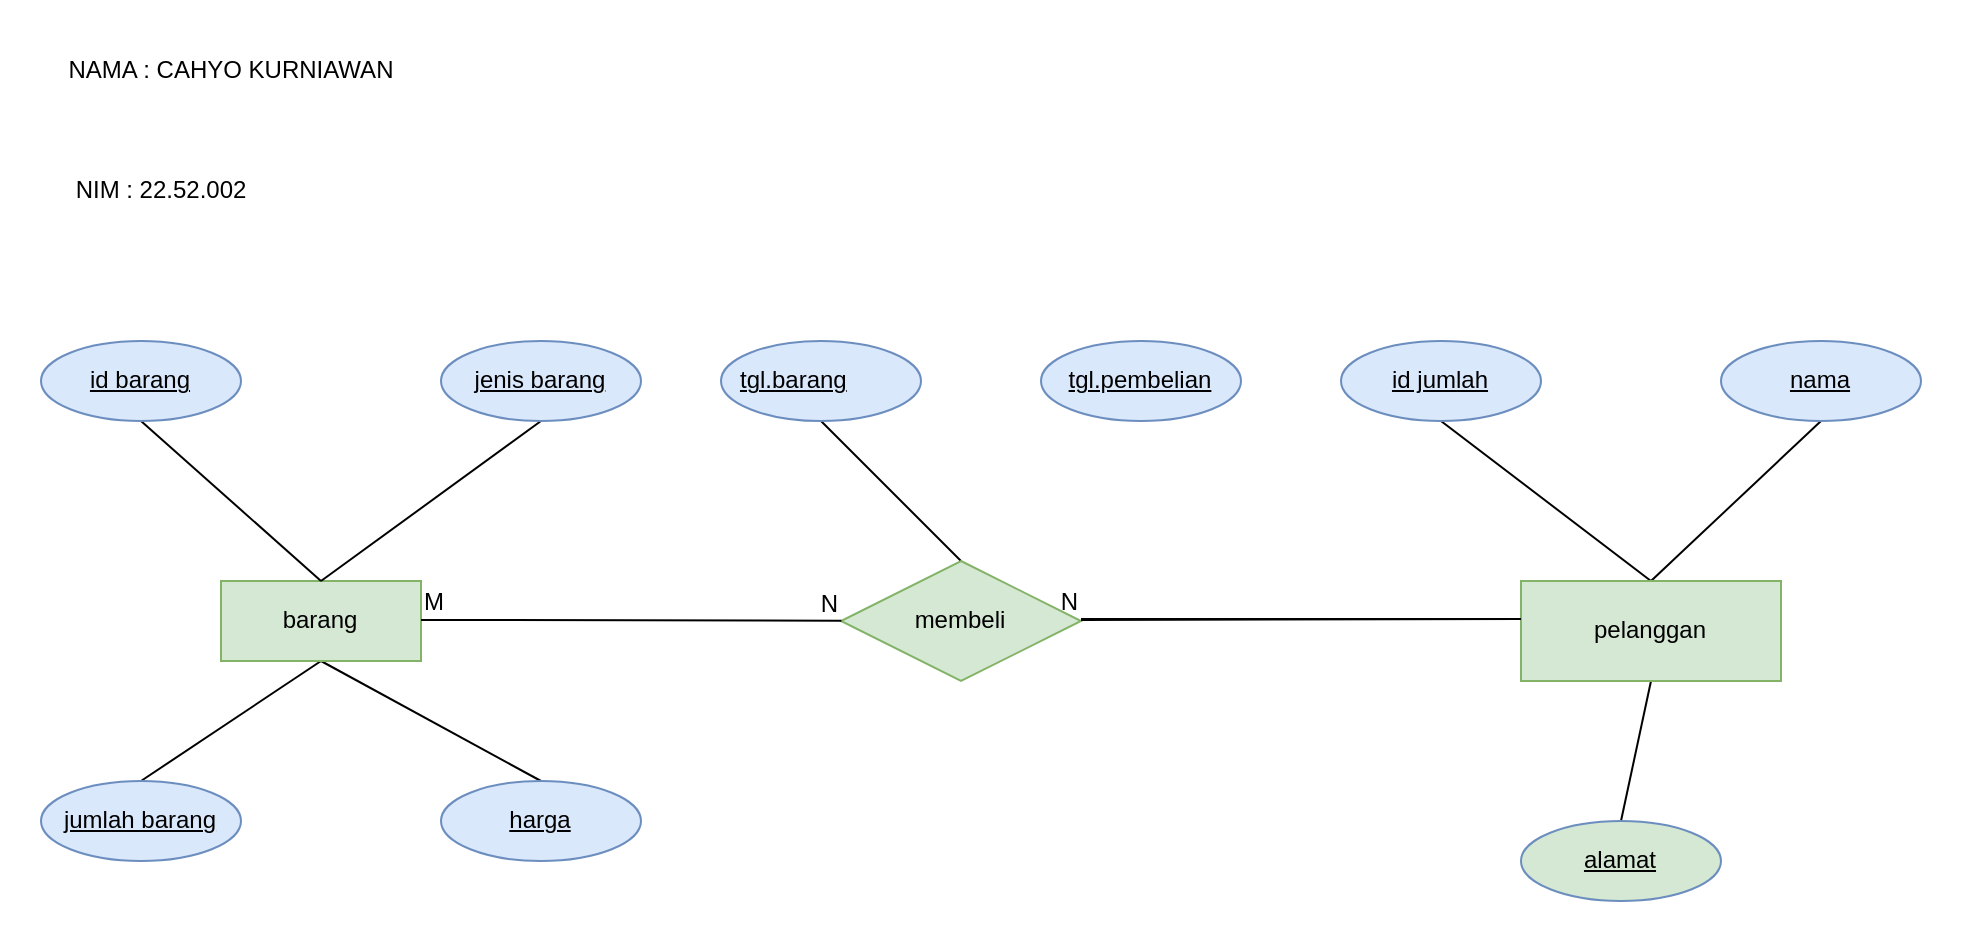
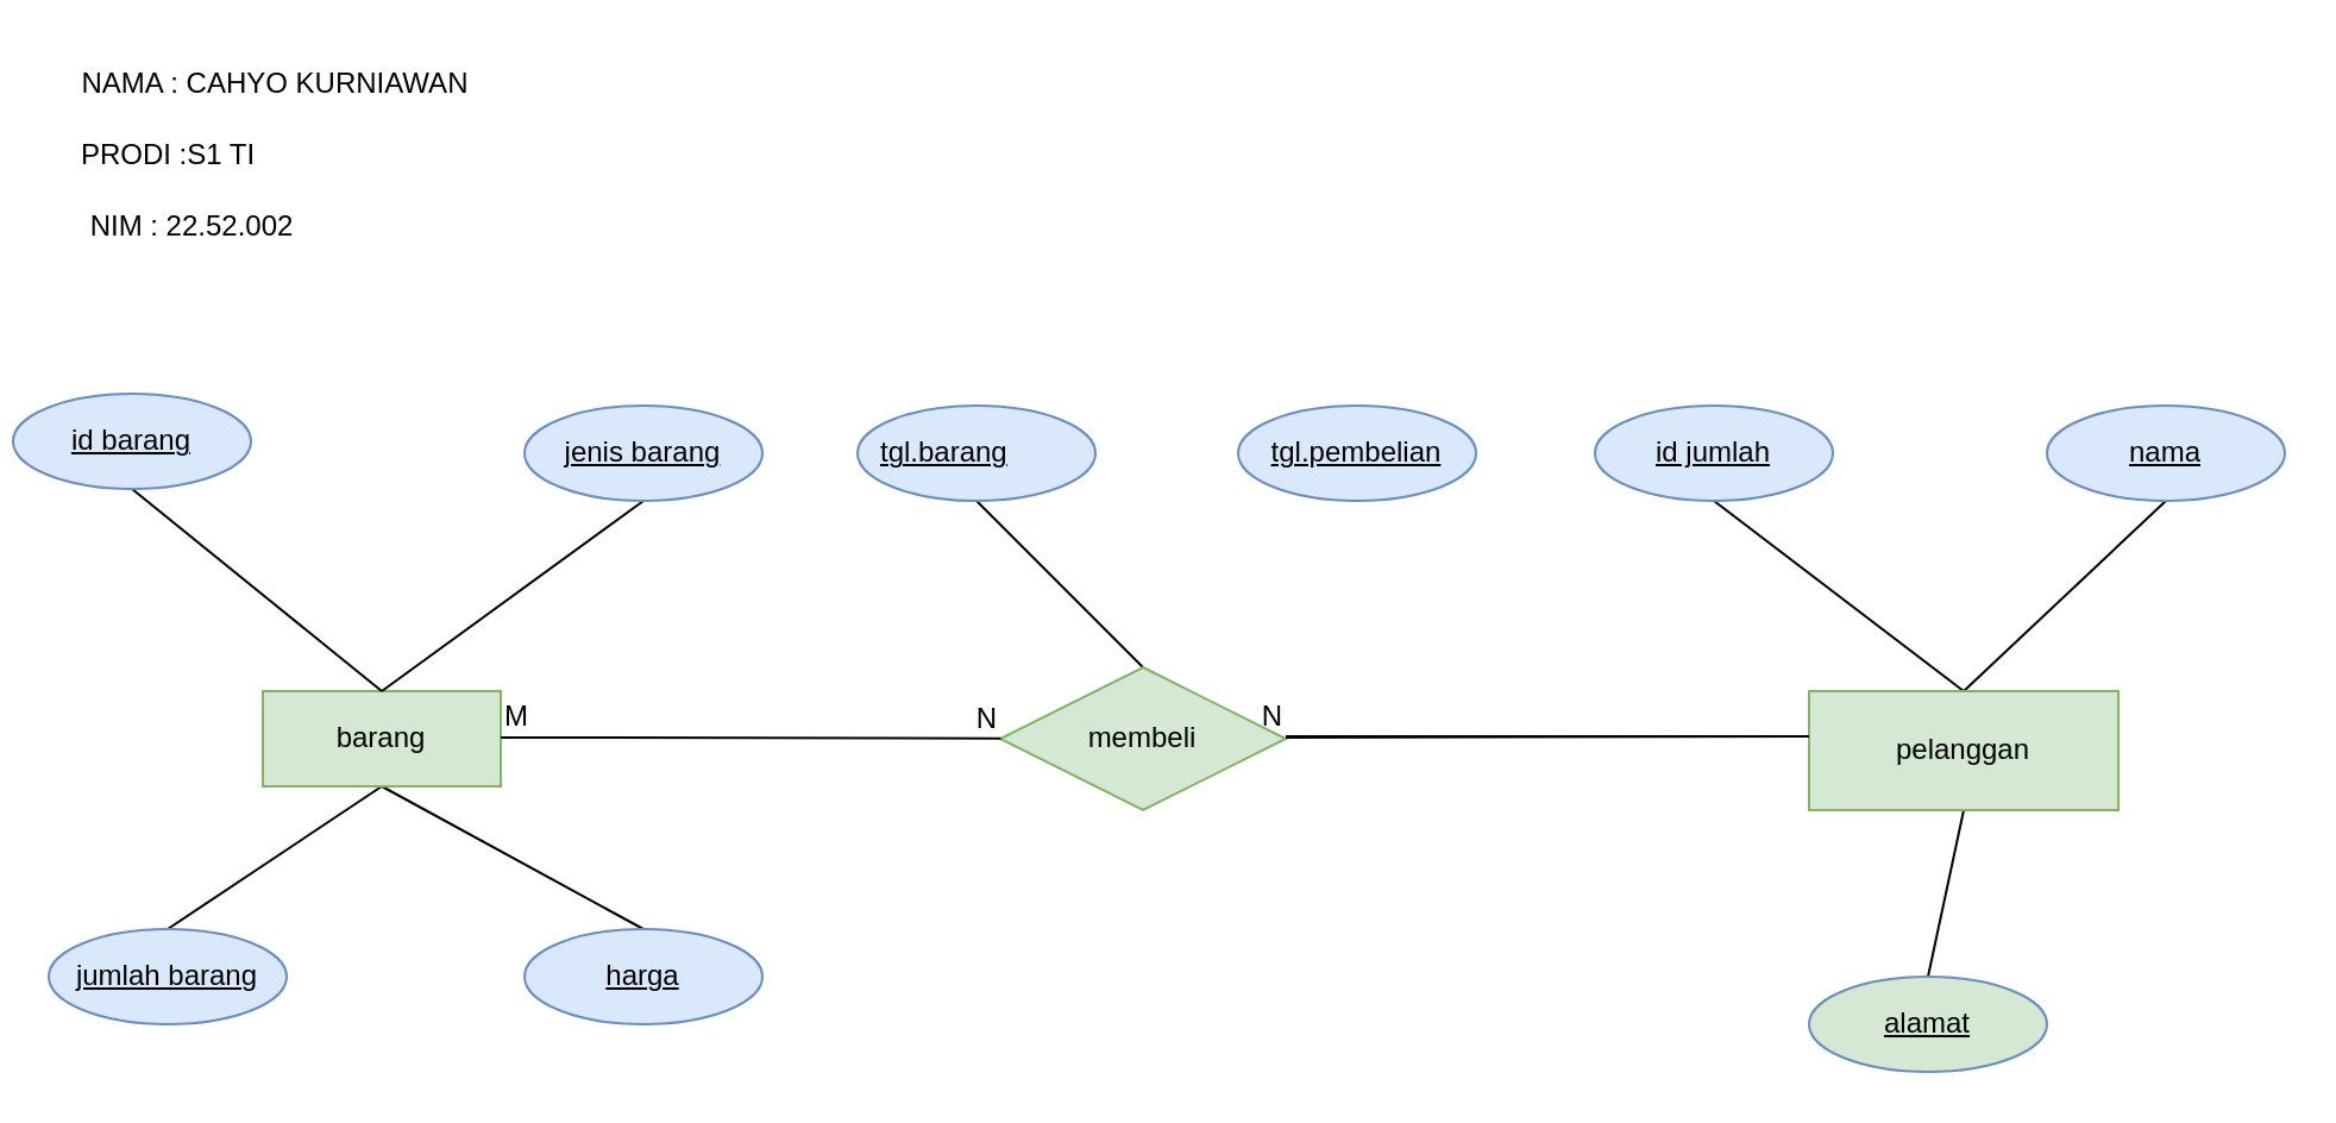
  <mxCell id="0" />
  <mxCell id="1" parent="0" />
  <mxCell id="2" style="rounded=0;orthogonalLoop=1;jettySize=auto;html=1;exitX=0.5;exitY=1;exitDx=0;exitDy=0;entryX=0.5;entryY=0;entryDx=0;entryDy=0;endArrow=none;endFill=0;" parent="1" source="4" target="13" edge="1"><mxGeometry relative="1" as="geometry" /></mxCell>
  <mxCell id="3" style="rounded=0;orthogonalLoop=1;jettySize=auto;html=1;exitX=0.5;exitY=1;exitDx=0;exitDy=0;entryX=0.5;entryY=0;entryDx=0;entryDy=0;endArrow=none;endFill=0;" parent="1" source="4" target="14" edge="1"><mxGeometry relative="1" as="geometry" /></mxCell>
  <mxCell id="4" value="barang" style="whiteSpace=wrap;html=1;align=center;fillColor=#d5e8d4;strokeColor=#82b366;" parent="1" vertex="1"><mxGeometry x="110" y="290" width="100" height="40" as="geometry" /></mxCell>
  <mxCell id="5" style="edgeStyle=none;rounded=0;orthogonalLoop=1;jettySize=auto;html=1;exitX=0.5;exitY=0;exitDx=0;exitDy=0;entryX=0.5;entryY=1;entryDx=0;entryDy=0;endArrow=none;endFill=0;" parent="1" source="8" target="20" edge="1"><mxGeometry relative="1" as="geometry" /></mxCell>
  <mxCell id="6" style="edgeStyle=none;rounded=0;orthogonalLoop=1;jettySize=auto;html=1;exitX=0.5;exitY=0;exitDx=0;exitDy=0;entryX=0.5;entryY=1;entryDx=0;entryDy=0;endArrow=none;endFill=0;" parent="1" source="8" target="19" edge="1"><mxGeometry relative="1" as="geometry" /></mxCell>
  <mxCell id="7" style="edgeStyle=none;rounded=0;orthogonalLoop=1;jettySize=auto;html=1;exitX=0.5;exitY=1;exitDx=0;exitDy=0;entryX=0.5;entryY=0;entryDx=0;entryDy=0;endArrow=none;endFill=0;" parent="1" source="8" target="24" edge="1"><mxGeometry relative="1" as="geometry" /></mxCell>
  <mxCell id="8" value="pelanggan" style="whiteSpace=wrap;html=1;align=center;fillColor=#d5e8d4;strokeColor=#82b366;" parent="1" vertex="1"><mxGeometry x="760" y="290" width="130" height="50" as="geometry" /></mxCell>
  <mxCell id="9" style="rounded=0;orthogonalLoop=1;jettySize=auto;html=1;exitX=0.5;exitY=1;exitDx=0;exitDy=0;entryX=0.5;entryY=0;entryDx=0;entryDy=0;endArrow=none;endFill=0;" parent="1" source="10" target="4" edge="1"><mxGeometry relative="1" as="geometry" /></mxCell>
- <mxCell id="10" value="id barang" style="ellipse;whiteSpace=wrap;html=1;align=center;fontStyle=4;fillColor=#dae8fc;strokeColor=#6c8ebf;" parent="1" vertex="1"><mxGeometry y="170" width="100" height="40" as="geometry" x="20" /></mxCell>
+ <mxCell id="10" value="id barang" style="ellipse;whiteSpace=wrap;html=1;align=center;fontStyle=4;fillColor=#dae8fc;strokeColor=#6c8ebf;" parent="1" vertex="1"><mxGeometry x="5" y="165" width="100" height="40" as="geometry" /></mxCell>
  <mxCell id="11" style="rounded=0;orthogonalLoop=1;jettySize=auto;html=1;exitX=0.5;exitY=1;exitDx=0;exitDy=0;entryX=0.5;entryY=0;entryDx=0;entryDy=0;endArrow=none;endFill=0;" parent="1" source="12" target="4" edge="1"><mxGeometry relative="1" as="geometry" /></mxCell>
  <mxCell id="12" value="jenis barang" style="ellipse;whiteSpace=wrap;html=1;align=center;fontStyle=4;fillColor=#dae8fc;strokeColor=#6c8ebf;" parent="1" vertex="1"><mxGeometry x="220" y="170" width="100" height="40" as="geometry" /></mxCell>
  <mxCell id="13" value="jumlah barang" style="ellipse;whiteSpace=wrap;html=1;align=center;fontStyle=4;fillColor=#dae8fc;strokeColor=#6c8ebf;" parent="1" vertex="1"><mxGeometry y="390" width="100" height="40" as="geometry" x="20" /></mxCell>
  <mxCell id="14" value="harga" style="ellipse;whiteSpace=wrap;html=1;align=center;fontStyle=4;fillColor=#dae8fc;strokeColor=#6c8ebf;" parent="1" vertex="1"><mxGeometry x="220" y="390" width="100" height="40" as="geometry" /></mxCell>
  <mxCell id="15" style="rounded=0;orthogonalLoop=1;jettySize=auto;html=1;exitX=0.5;exitY=0;exitDx=0;exitDy=0;entryX=0.5;entryY=1;entryDx=0;entryDy=0;endArrow=none;endFill=0;" parent="1" source="16" target="18" edge="1"><mxGeometry relative="1" as="geometry" /></mxCell>
  <mxCell id="16" value="membeli" style="shape=rhombus;perimeter=rhombusPerimeter;whiteSpace=wrap;html=1;align=center;fillColor=#d5e8d4;strokeColor=#82b366;" parent="1" vertex="1"><mxGeometry x="420" y="280" width="120" height="60" as="geometry" /></mxCell>
  <mxCell id="17" value="tgl.pembelian" style="ellipse;whiteSpace=wrap;html=1;align=center;fontStyle=4;fillColor=#dae8fc;strokeColor=#6c8ebf;" parent="1" vertex="1"><mxGeometry x="520" y="170" width="100" height="40" as="geometry" /></mxCell>
  <mxCell id="18" value="tgl.barang&lt;span style=&quot;white-space: pre;&quot;&gt;&#09;&lt;/span&gt;" style="ellipse;whiteSpace=wrap;html=1;align=center;fontStyle=4;fillColor=#dae8fc;strokeColor=#6c8ebf;" parent="1" vertex="1"><mxGeometry x="360" y="170" width="100" height="40" as="geometry" /></mxCell>
  <mxCell id="19" value="nama" style="ellipse;whiteSpace=wrap;html=1;align=center;fontStyle=4;fillColor=#dae8fc;strokeColor=#6c8ebf;" parent="1" vertex="1"><mxGeometry x="860" y="170" width="100" height="40" as="geometry" /></mxCell>
  <mxCell id="20" value="id jumlah" style="ellipse;whiteSpace=wrap;html=1;align=center;fontStyle=4;fillColor=#dae8fc;strokeColor=#6c8ebf;" parent="1" vertex="1"><mxGeometry x="670" y="170" width="100" height="40" as="geometry" /></mxCell>
  <mxCell id="21" value="NAMA : CAHYO KURNIAWAN&lt;br&gt;" style="text;html=1;align=center;verticalAlign=middle;resizable=0;points=[];autosize=1;strokeColor=none;fillColor=none;" parent="1" vertex="1"><mxGeometry y="20" width="190" height="30" as="geometry" x="20" /></mxCell>
+ <mxCell id="22" value="PRODI :S1 TI" style="text;html=1;align=center;verticalAlign=middle;resizable=0;points=[];autosize=1;strokeColor=none;fillColor=none;" parent="1" vertex="1"><mxGeometry y="50" width="100" height="30" as="geometry" x="20" /></mxCell>
  <mxCell id="23" value="NIM : 22.52.002" style="text;html=1;align=center;verticalAlign=middle;resizable=0;points=[];autosize=1;strokeColor=none;fillColor=none;" parent="1" vertex="1"><mxGeometry y="80" width="120" height="30" as="geometry" x="20" /></mxCell>
  <mxCell id="24" value="alamat" style="ellipse;whiteSpace=wrap;html=1;align=center;fontStyle=4;fillColor=#d5e8d4;strokeColor=#6c8ebf;" parent="1" vertex="1"><mxGeometry x="760" y="410" width="100" height="40" as="geometry" /></mxCell>
  <mxCell id="25" value="" style="endArrow=none;html=1;rounded=0;" parent="1" target="16" edge="1"><mxGeometry relative="1" as="geometry"><mxPoint x="210" y="309.47" as="sourcePoint" /><mxPoint x="370" y="309.47" as="targetPoint" /></mxGeometry></mxCell>
  <mxCell id="26" value="M" style="resizable=0;html=1;whiteSpace=wrap;align=left;verticalAlign=bottom;" parent="25" connectable="0" vertex="1"><mxGeometry x="-1" relative="1" as="geometry" /></mxCell>
  <mxCell id="27" value="N" style="resizable=0;html=1;whiteSpace=wrap;align=right;verticalAlign=bottom;" parent="25" connectable="0" vertex="1"><mxGeometry x="1" relative="1" as="geometry" /></mxCell>
  <mxCell id="28" value="" style="endArrow=none;html=1;rounded=0;" parent="1" edge="1"><mxGeometry relative="1" as="geometry"><mxPoint x="540" y="309.47" as="sourcePoint" /><mxPoint x="540" y="309" as="targetPoint" /><Array as="points"><mxPoint x="760" y="309" /></Array></mxGeometry></mxCell>
  <mxCell id="29" value="N" style="resizable=0;html=1;whiteSpace=wrap;align=right;verticalAlign=bottom;" parent="28" connectable="0" vertex="1"><mxGeometry x="1" relative="1" as="geometry" /></mxCell>
